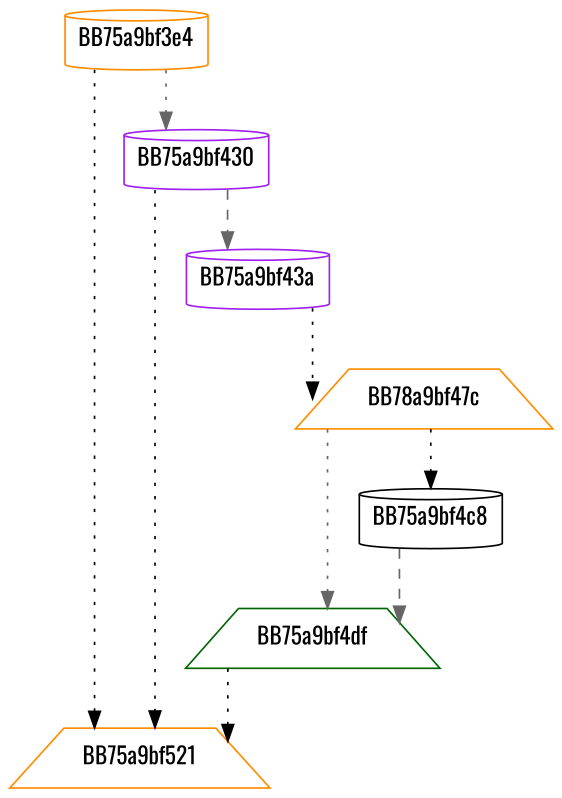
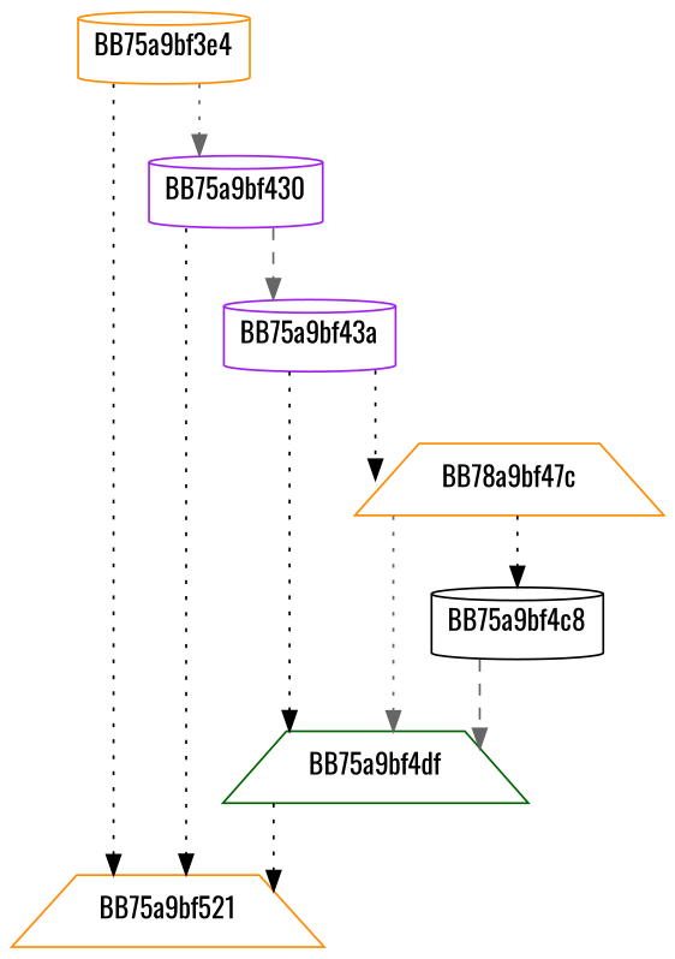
  digraph {
    fontname=Oswald
    splines=ortho
    node [color=darkorange fontname=Oswald shape=cylinder]
    edge [color=black fontname=Oswald style=dotted]
    BB75a9bf521 [shape=trapezium]
    BB75a9bf3e4
    BB75a9bf430 [color=purple]
    BB75a9bf43a [color=purple]
    BB75a9bf4df [color=darkgreen shape=trapezium]
    n6 [label=BB78a9bf47c shape=trapezium]
    BB75a9bf4c8 [color=black]
    BB75a9bf3e4 -> BB75a9bf521
    BB75a9bf3e4 -> BB75a9bf430 [color=gray40]
    BB75a9bf430 -> BB75a9bf521
    BB75a9bf430 -> BB75a9bf43a [color=gray40 style=dashed]
+   BB75a9bf43a -> BB75a9bf4df
    BB75a9bf43a -> n6
    BB75a9bf4df -> BB75a9bf521
    n6 -> BB75a9bf4df [color=gray40]
    n6 -> BB75a9bf4c8
    BB75a9bf4c8 -> BB75a9bf4df [color=gray40 style=dashed]
  }
